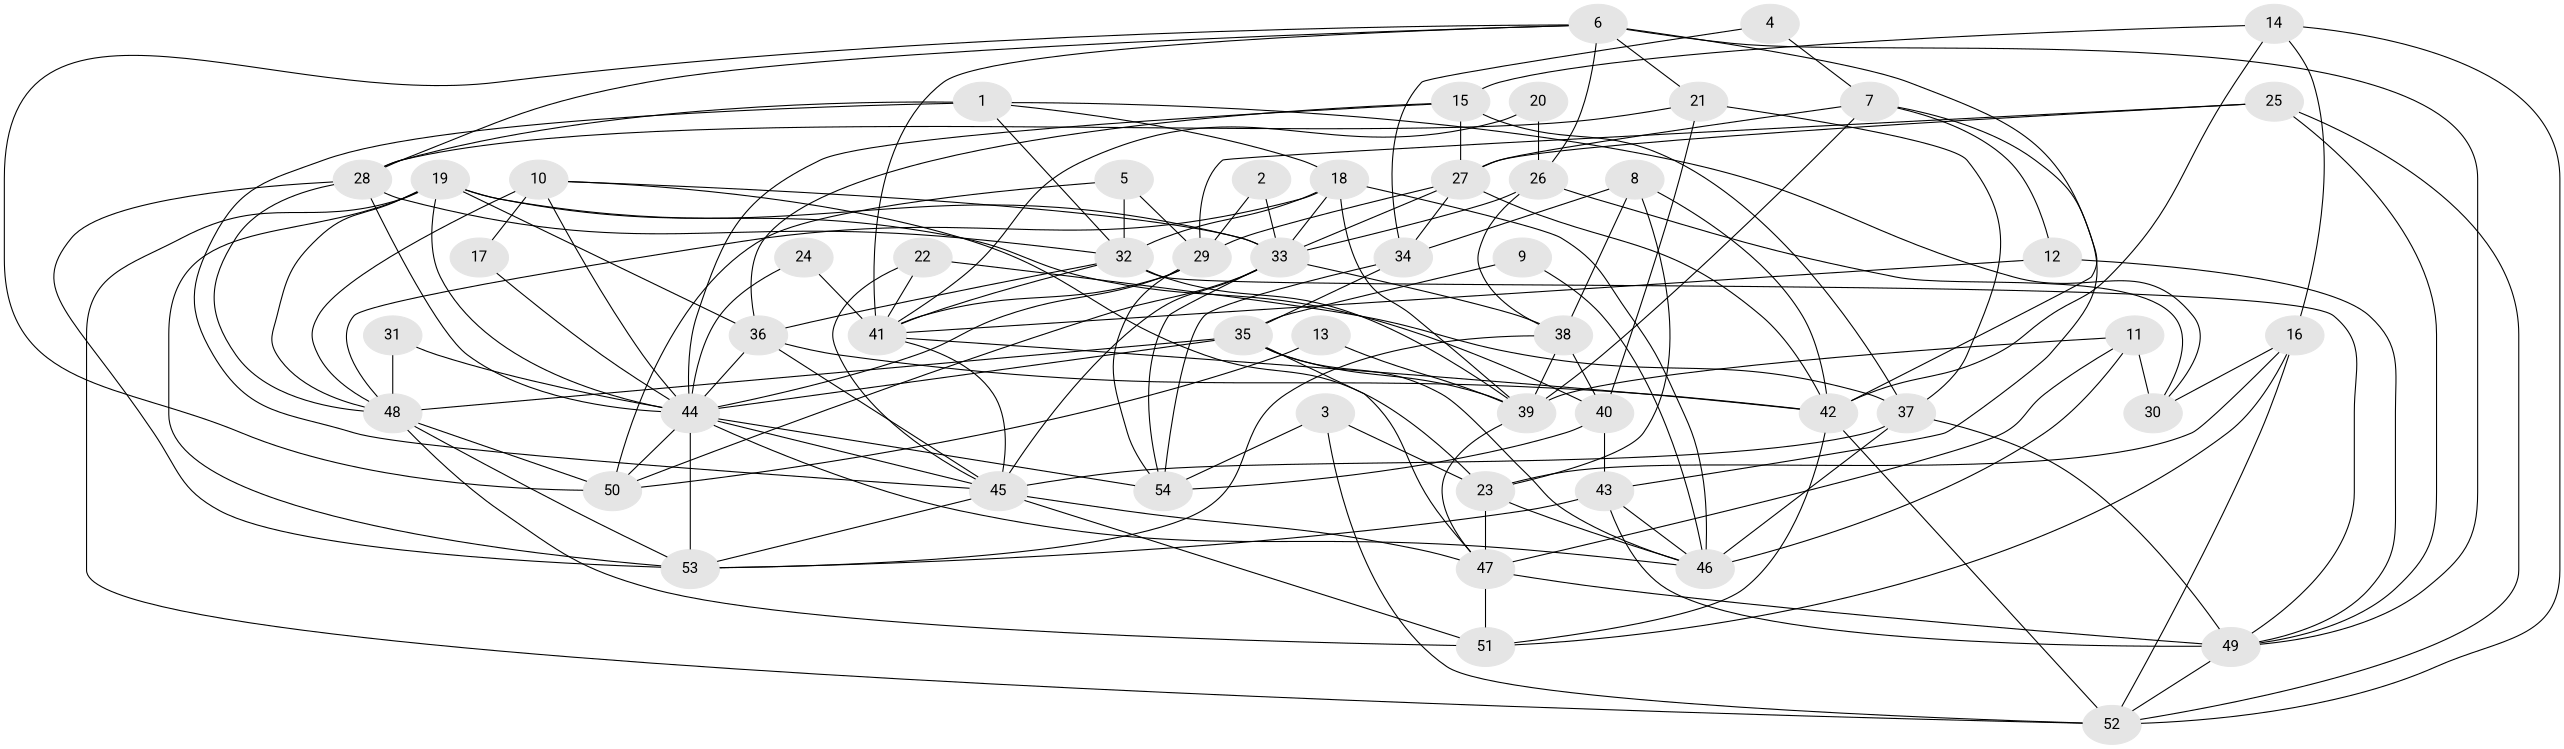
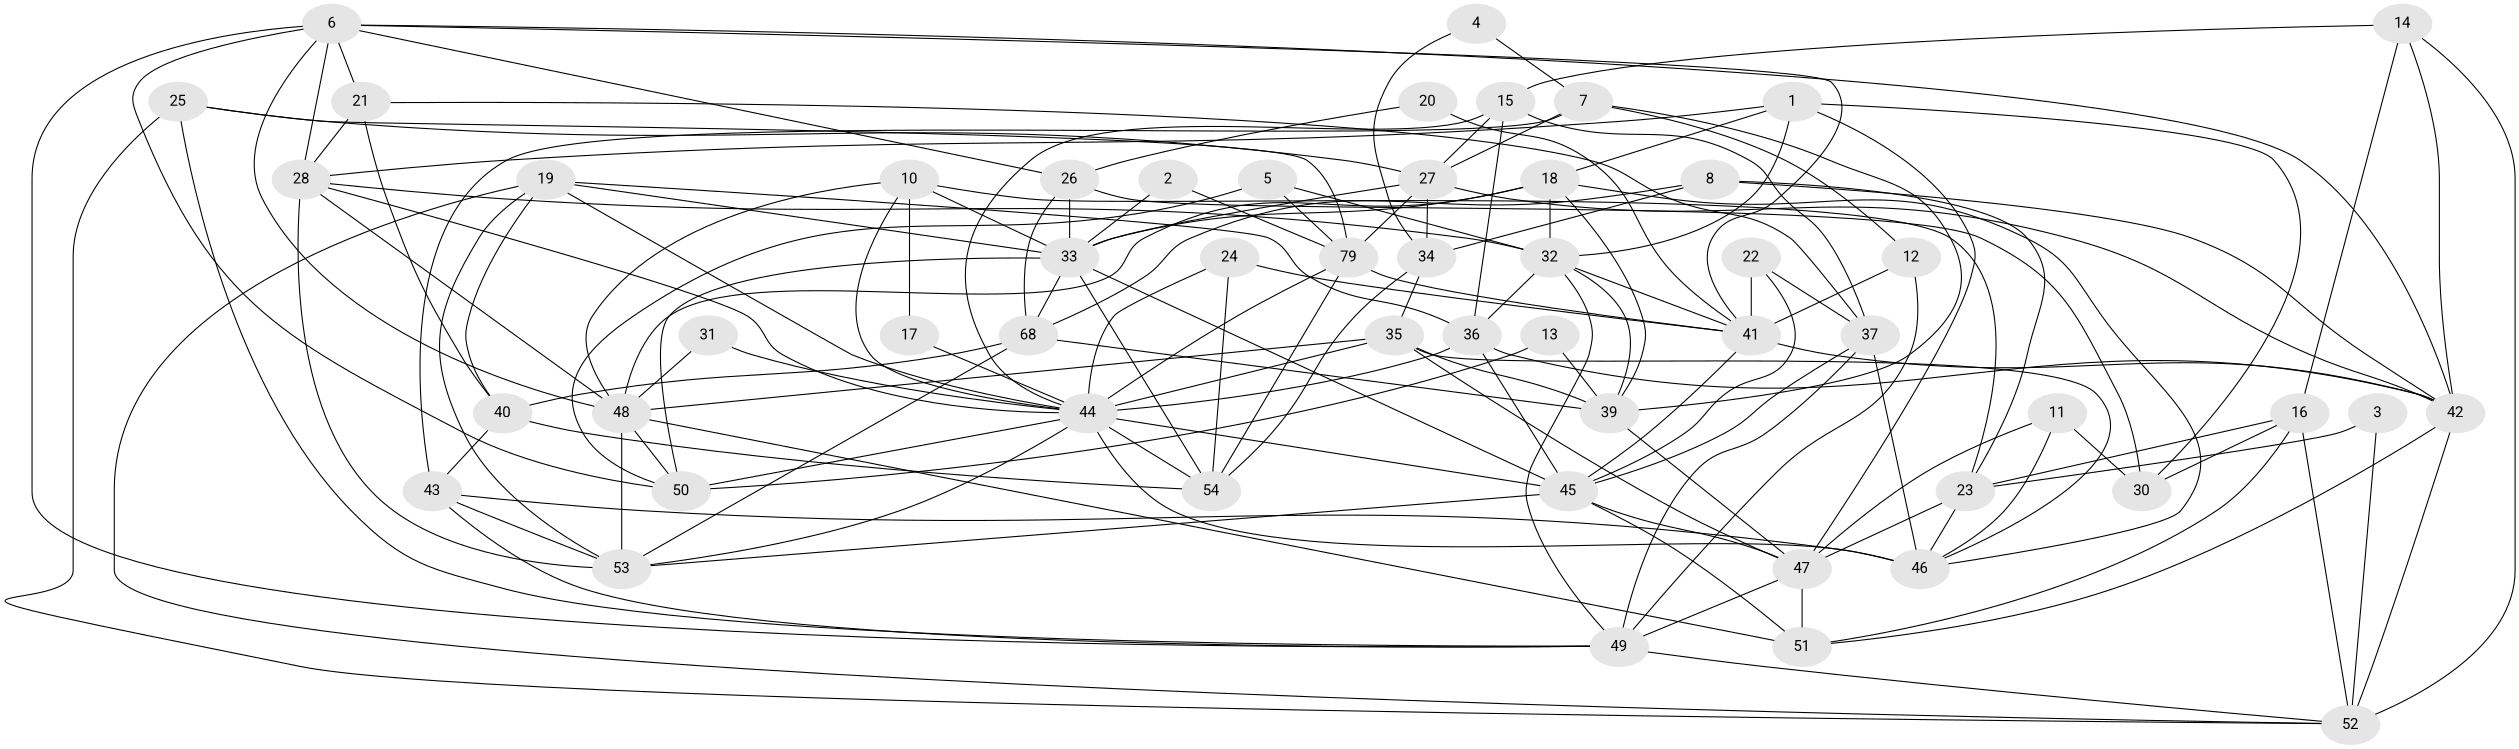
  graph {
    fontname=Roboto
    node [color=gray90 fontname=Roboto style=filled]
    edge [fontname=Roboto weight=1.0]
    1
    18
    28
    30
    32
    45
    33
    48
    39
    46
    44
    53
    41
    49
    36
    47
    51
    2
-   29
+   29 [label=79]
    54
    50
-   38
+   38 [label=68]
    3
    23
    52
    4
    7
    34
    12
    27
    43
    35
    5
    6
    21
    26
    42
    37
    40
    8
-   9
    10
    17
    11
    13
    14
    15
    16
    20
    19
    22
    24
    25
    31
    1 -- 18
    1 -- 28
    1 -- 30
    1 -- 32
-   1 -- 45
+   1 -- 47
    18 -- 32
    18 -- 33
    18 -- 48
    18 -- 39 [weight=2.0]
    18 -- 46
    28 -- 32
    28 -- 48
    28 -- 44
    28 -- 53
    32 -- 39
    32 -- 41
    32 -- 49
    32 -- 36
    45 -- 53
    45 -- 47
    45 -- 51
    33 -- 45
    33 -- 54
    33 -- 50
    33 -- 38
    48 -- 53
    48 -- 51
    48 -- 50
    39 -- 47
    44 -- 45
    44 -- 46
    44 -- 53
    44 -- 54
    44 -- 50
    41 -- 45
    41 -- 42
    49 -- 52
    36 -- 45
    36 -- 44
    36 -- 42
    47 -- 49 [weight=2.0]
    47 -- 51
    2 -- 33
    2 -- 29
    29 -- 44
    29 -- 41
    29 -- 54
    38 -- 39
    38 -- 53
    38 -- 40
-   3 -- 54
+   24 -- 54
    3 -- 23
    3 -- 52
    23 -- 46
    23 -- 47
    4 -- 7
    4 -- 34
    7 -- 39
    7 -- 12
    7 -- 27
    7 -- 43
    34 -- 54
    34 -- 35
    12 -- 41
    12 -- 49
    27 -- 33
    27 -- 29
    27 -- 34
    27 -- 42
    43 -- 46
    43 -- 53
    43 -- 49
    35 -- 48
    35 -- 39
    35 -- 46
    35 -- 44
    35 -- 47
    5 -- 32
    5 -- 29
    5 -- 50
    6 -- 28
-   19 -- 48
+   6 -- 48
    6 -- 41
    6 -- 49
    6 -- 50
    6 -- 21
    6 -- 26
    6 -- 42
    21 -- 28
    21 -- 37
    21 -- 40
    26 -- 30
    26 -- 33
    26 -- 38
    42 -- 51
    42 -- 52 [weight=2.0]
    37 -- 45
    37 -- 46 [weight=2.0]
    37 -- 49
    40 -- 54
    40 -- 43
    8 -- 38
    8 -- 23
    8 -- 34
    8 -- 42
-   9 -- 46
-   9 -- 35
    10 -- 33
    10 -- 48
    10 -- 44
    10 -- 23
    10 -- 17
    17 -- 44
    11 -- 30
-   11 -- 39
    11 -- 46
    11 -- 47
    13 -- 39
    13 -- 50
    14 -- 52
    14 -- 42
    14 -- 15
    14 -- 16
    15 -- 44
    15 -- 36
    15 -- 27
    15 -- 37
    16 -- 30
    16 -- 51
    16 -- 23
    16 -- 52
    20 -- 41
    20 -- 26
    19 -- 33
    19 -- 44
    19 -- 53
    19 -- 36
    19 -- 52
    19 -- 40
    22 -- 45
    22 -- 41
    22 -- 37 [weight=2.0]
    24 -- 44
    24 -- 41
    25 -- 49
    25 -- 29
    25 -- 52
    25 -- 27
    31 -- 48
    31 -- 44
  }
